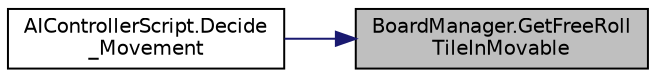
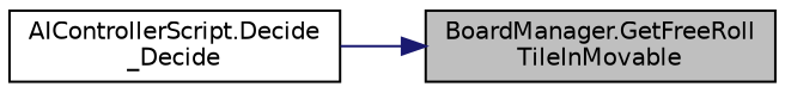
  digraph {
    rankdir=RL
    node [color=black fontname=Helvetica fontsize=10 shape=record style=filled]
    n1 [fillcolor=grey75 fontcolor=black height=0.2 label="BoardManager.GetFreeRoll\lTileInMovable" width=0.4]
-   n2 [fillcolor=white height=0.2 label="AIControllerScript.Decide\l_Movement" width=0.4]
+   n2 [fillcolor=white height=0.2 label="AIControllerScript.Decide\l_Decide" width=0.4]
    n1 -> n2 [color=midnightblue dir=back fontname=Helvetica fontsize=10 labelfontname=Helvetica labelfontsize=10 style=solid]
  }
